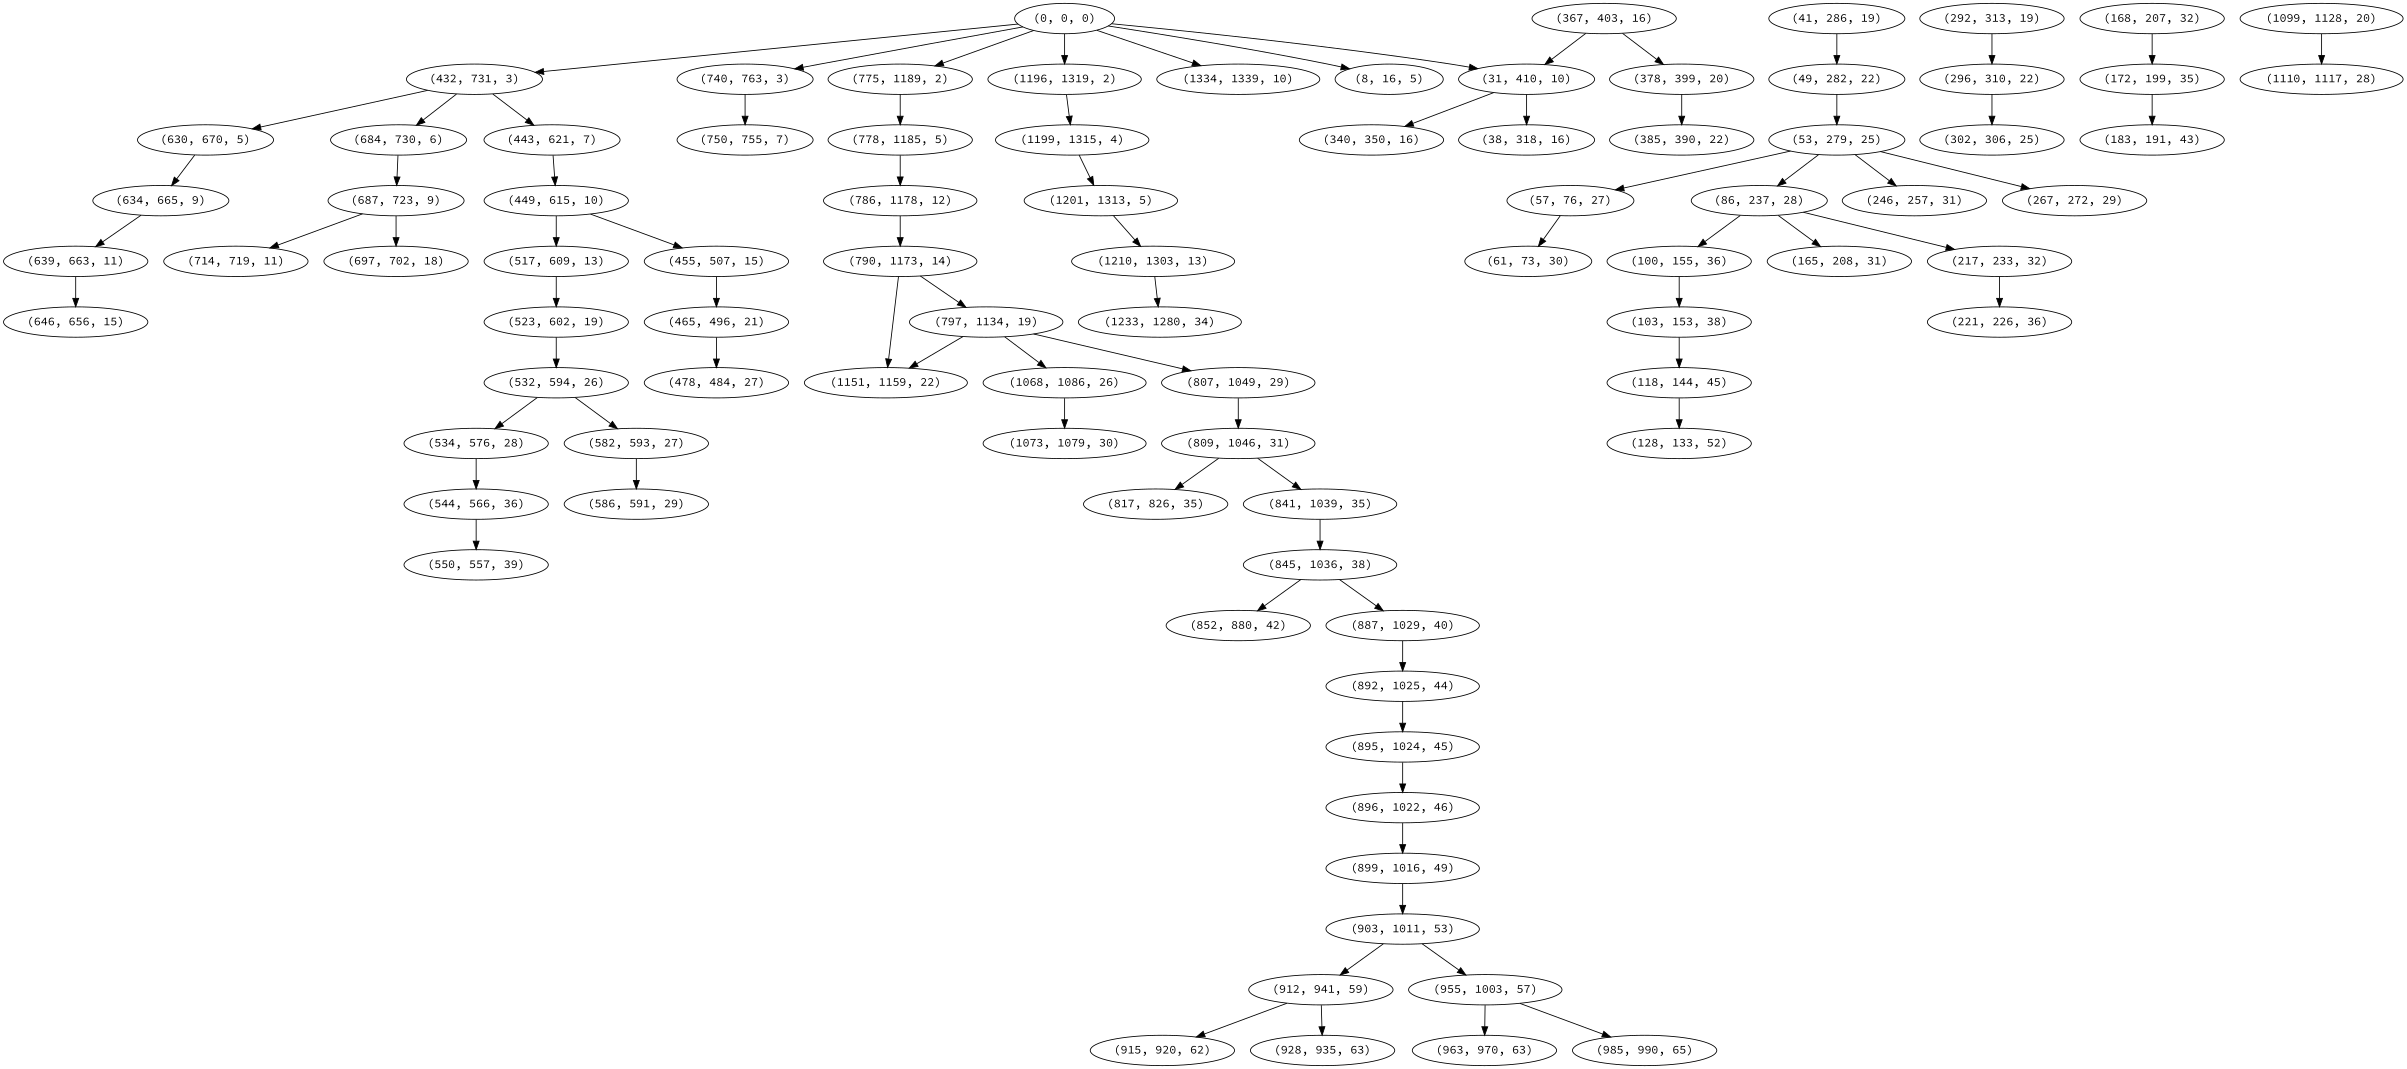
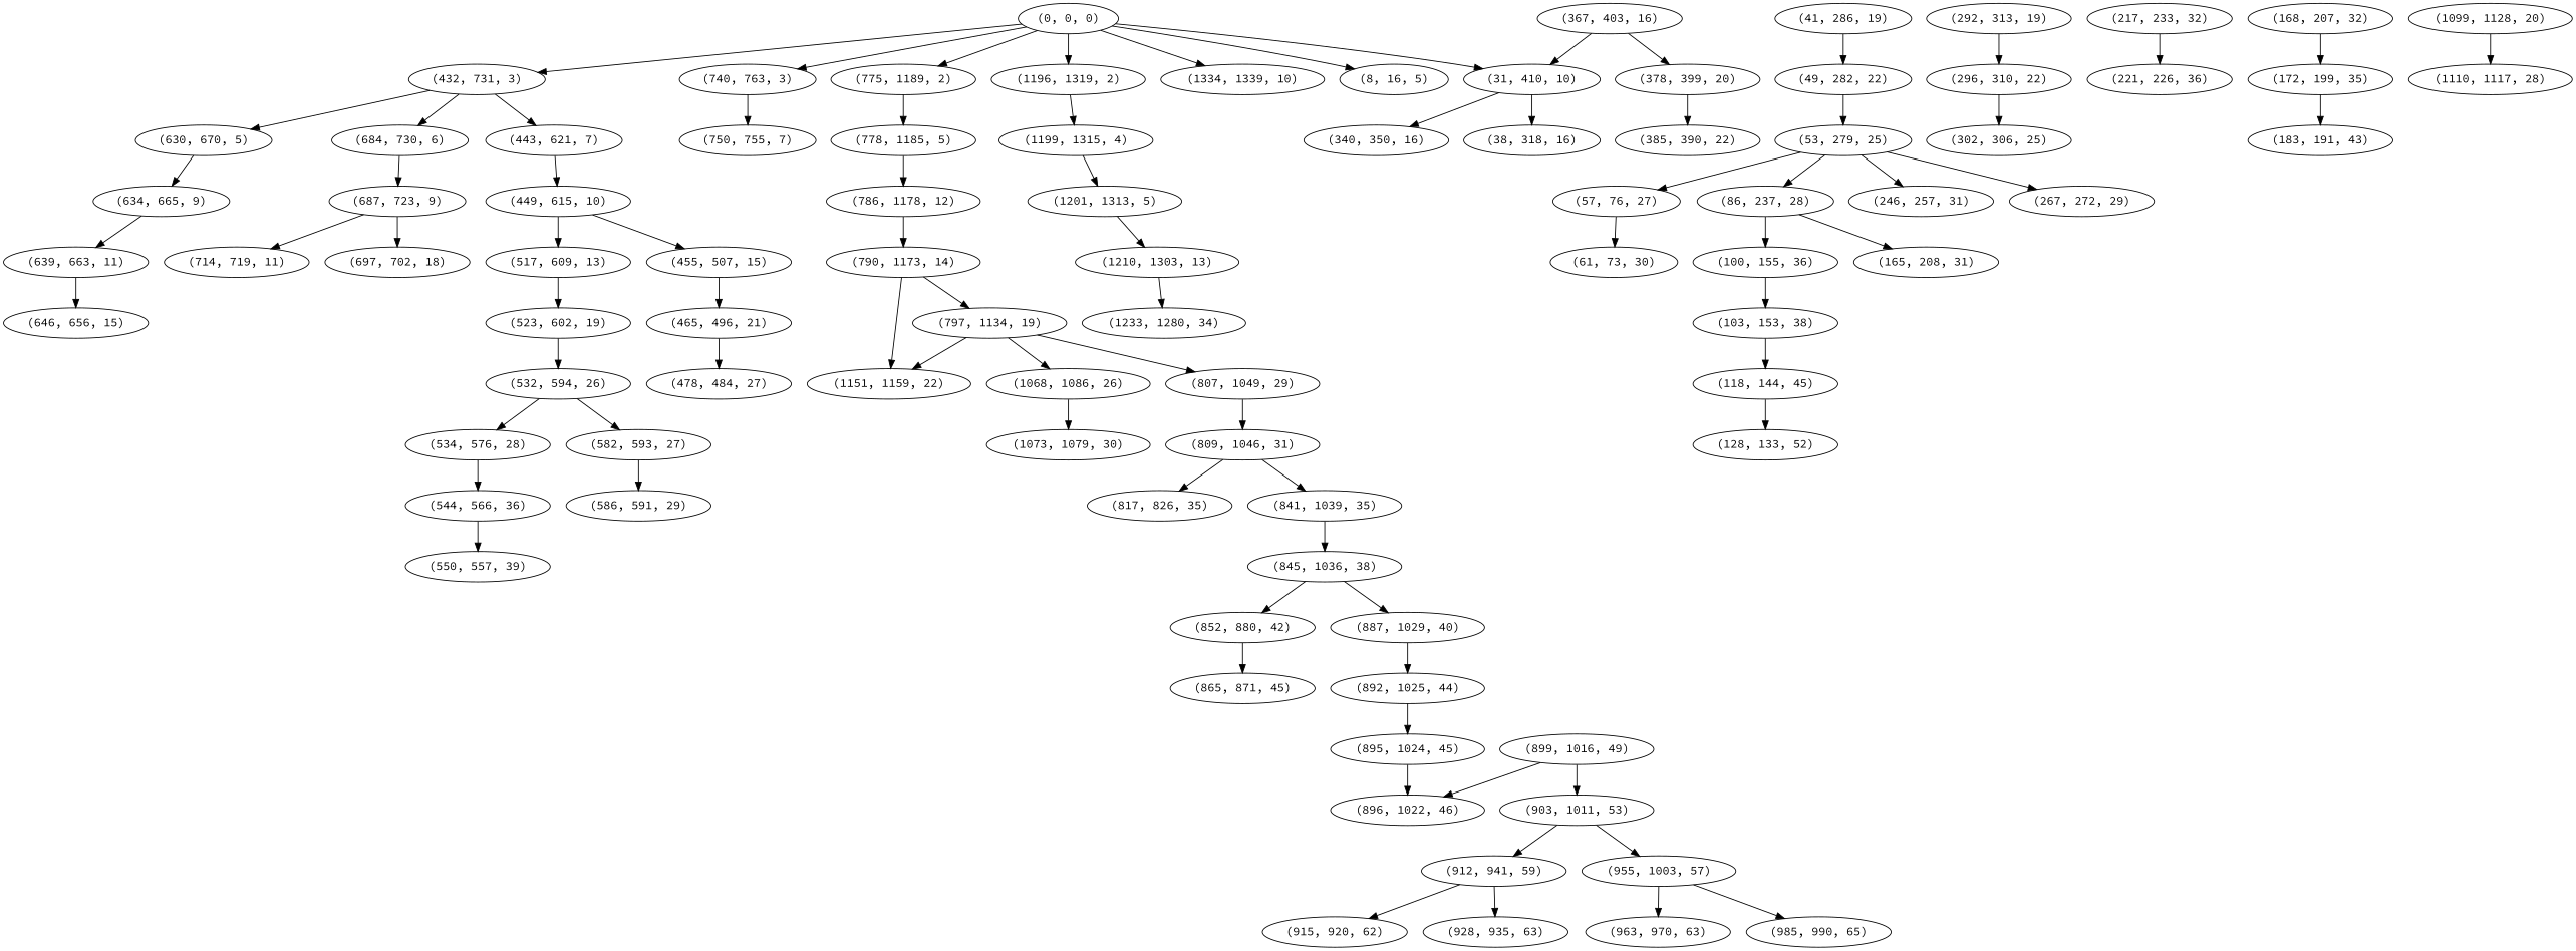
  digraph {
    fontname="Source Code Pro"
    node [fontname="Source Code Pro"]
    edge [fontname="Source Code Pro"]
    "(0, 0, 0)"
    "(8, 16, 5)"
    "(31, 410, 10)"
    n4 [label="(432, 731, 3)"]
    "(740, 763, 3)"
    "(775, 1189, 2)"
    "(1196, 1319, 2)"
    "(1334, 1339, 10)"
    "(38, 318, 16)"
    "(340, 350, 16)"
    "(443, 621, 7)"
    "(630, 670, 5)"
    "(684, 730, 6)"
    "(750, 755, 7)"
    "(778, 1185, 5)"
    "(1199, 1315, 4)"
    "(367, 403, 16)"
    "(378, 399, 20)"
    "(41, 286, 19)"
    "(49, 282, 22)"
    "(292, 313, 19)"
    "(296, 310, 22)"
    "(53, 279, 25)"
    "(57, 76, 27)"
    "(86, 237, 28)"
    "(246, 257, 31)"
    "(267, 272, 29)"
    "(61, 73, 30)"
    "(100, 155, 36)"
    "(165, 208, 31)"
    "(217, 233, 32)"
    "(103, 153, 38)"
    "(221, 226, 36)"
    n34 [label="(118, 144, 45)"]
    "(128, 133, 52)"
    "(168, 207, 32)"
    "(172, 199, 35)"
    "(183, 191, 43)"
    "(302, 306, 25)"
    "(385, 390, 22)"
    "(449, 615, 10)"
    "(634, 665, 9)"
    "(687, 723, 9)"
    "(455, 507, 15)"
    "(517, 609, 13)"
    "(465, 496, 21)"
    "(523, 602, 19)"
    "(478, 484, 27)"
    "(532, 594, 26)"
    "(534, 576, 28)"
    "(582, 593, 27)"
    "(544, 566, 36)"
    "(586, 591, 29)"
    "(550, 557, 39)"
    "(639, 663, 11)"
    "(646, 656, 15)"
    "(697, 702, 18)"
    "(714, 719, 11)"
    "(786, 1178, 12)"
    "(790, 1173, 14)"
    "(797, 1134, 19)"
    "(1151, 1159, 22)"
    "(807, 1049, 29)"
    "(1068, 1086, 26)"
    "(809, 1046, 31)"
    "(1073, 1079, 30)"
    "(1099, 1128, 20)"
    "(1110, 1117, 28)"
    "(817, 826, 35)"
    "(841, 1039, 35)"
    "(845, 1036, 38)"
    "(852, 880, 42)"
    "(887, 1029, 40)"
+   "(865, 871, 45)"
    "(892, 1025, 44)"
    "(895, 1024, 45)"
    "(896, 1022, 46)"
    "(899, 1016, 49)"
    "(903, 1011, 53)"
    "(912, 941, 59)"
    "(955, 1003, 57)"
    "(915, 920, 62)"
    "(928, 935, 63)"
    "(963, 970, 63)"
    "(985, 990, 65)"
    "(1201, 1313, 5)"
    "(1210, 1303, 13)"
    "(1233, 1280, 34)"
    "(0, 0, 0)" -> "(8, 16, 5)"
    "(0, 0, 0)" -> "(31, 410, 10)"
    "(0, 0, 0)" -> n4
    "(0, 0, 0)" -> "(740, 763, 3)"
    "(0, 0, 0)" -> "(775, 1189, 2)"
    "(0, 0, 0)" -> "(1196, 1319, 2)"
    "(0, 0, 0)" -> "(1334, 1339, 10)"
    "(31, 410, 10)" -> "(38, 318, 16)"
    "(31, 410, 10)" -> "(340, 350, 16)"
    n4 -> "(443, 621, 7)"
    n4 -> "(630, 670, 5)"
    n4 -> "(684, 730, 6)"
    "(740, 763, 3)" -> "(750, 755, 7)"
    "(775, 1189, 2)" -> "(778, 1185, 5)"
    "(1196, 1319, 2)" -> "(1199, 1315, 4)"
    "(443, 621, 7)" -> "(449, 615, 10)"
    "(630, 670, 5)" -> "(634, 665, 9)"
    "(684, 730, 6)" -> "(687, 723, 9)"
    "(778, 1185, 5)" -> "(786, 1178, 12)"
    "(1199, 1315, 4)" -> "(1201, 1313, 5)"
    "(367, 403, 16)" -> "(31, 410, 10)"
    "(367, 403, 16)" -> "(378, 399, 20)"
    "(378, 399, 20)" -> "(385, 390, 22)"
    "(41, 286, 19)" -> "(49, 282, 22)"
    "(49, 282, 22)" -> "(53, 279, 25)"
    "(292, 313, 19)" -> "(296, 310, 22)"
    "(296, 310, 22)" -> "(302, 306, 25)"
    "(53, 279, 25)" -> "(57, 76, 27)"
    "(53, 279, 25)" -> "(86, 237, 28)"
    "(53, 279, 25)" -> "(246, 257, 31)"
    "(53, 279, 25)" -> "(267, 272, 29)"
    "(57, 76, 27)" -> "(61, 73, 30)"
    "(86, 237, 28)" -> "(100, 155, 36)"
    "(86, 237, 28)" -> "(165, 208, 31)"
-   "(86, 237, 28)" -> "(217, 233, 32)"
    "(100, 155, 36)" -> "(103, 153, 38)"
    "(217, 233, 32)" -> "(221, 226, 36)"
    "(103, 153, 38)" -> n34
    n34 -> "(128, 133, 52)"
    "(168, 207, 32)" -> "(172, 199, 35)"
    "(172, 199, 35)" -> "(183, 191, 43)"
    "(449, 615, 10)" -> "(455, 507, 15)"
    "(449, 615, 10)" -> "(517, 609, 13)"
    "(634, 665, 9)" -> "(639, 663, 11)"
    "(687, 723, 9)" -> "(697, 702, 18)"
    "(687, 723, 9)" -> "(714, 719, 11)"
    "(455, 507, 15)" -> "(465, 496, 21)"
    "(517, 609, 13)" -> "(523, 602, 19)"
    "(465, 496, 21)" -> "(478, 484, 27)"
    "(523, 602, 19)" -> "(532, 594, 26)"
    "(532, 594, 26)" -> "(534, 576, 28)"
    "(532, 594, 26)" -> "(582, 593, 27)"
    "(534, 576, 28)" -> "(544, 566, 36)"
    "(582, 593, 27)" -> "(586, 591, 29)"
    "(544, 566, 36)" -> "(550, 557, 39)"
    "(639, 663, 11)" -> "(646, 656, 15)"
    "(786, 1178, 12)" -> "(790, 1173, 14)"
    "(790, 1173, 14)" -> "(797, 1134, 19)"
    "(790, 1173, 14)" -> "(1151, 1159, 22)"
    "(797, 1134, 19)" -> "(1151, 1159, 22)"
    "(797, 1134, 19)" -> "(807, 1049, 29)"
    "(797, 1134, 19)" -> "(1068, 1086, 26)"
    "(807, 1049, 29)" -> "(809, 1046, 31)"
    "(1068, 1086, 26)" -> "(1073, 1079, 30)"
    "(809, 1046, 31)" -> "(817, 826, 35)"
    "(809, 1046, 31)" -> "(841, 1039, 35)"
    "(1099, 1128, 20)" -> "(1110, 1117, 28)"
    "(841, 1039, 35)" -> "(845, 1036, 38)"
    "(845, 1036, 38)" -> "(852, 880, 42)"
    "(845, 1036, 38)" -> "(887, 1029, 40)"
+   "(852, 880, 42)" -> "(865, 871, 45)"
    "(887, 1029, 40)" -> "(892, 1025, 44)"
    "(892, 1025, 44)" -> "(895, 1024, 45)"
    "(895, 1024, 45)" -> "(896, 1022, 46)"
-   "(896, 1022, 46)" -> "(899, 1016, 49)"
+   "(899, 1016, 49)" -> "(896, 1022, 46)"
    "(899, 1016, 49)" -> "(903, 1011, 53)"
    "(903, 1011, 53)" -> "(912, 941, 59)"
    "(903, 1011, 53)" -> "(955, 1003, 57)"
    "(912, 941, 59)" -> "(915, 920, 62)"
    "(912, 941, 59)" -> "(928, 935, 63)"
    "(955, 1003, 57)" -> "(963, 970, 63)"
    "(955, 1003, 57)" -> "(985, 990, 65)"
    "(1201, 1313, 5)" -> "(1210, 1303, 13)"
    "(1210, 1303, 13)" -> "(1233, 1280, 34)"
  }
